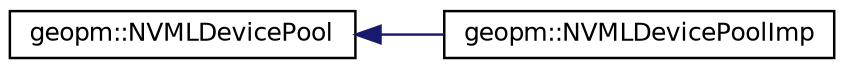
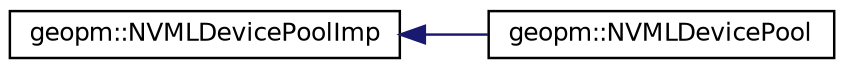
  digraph {
    rankdir=LR
    node [color=black fillcolor=white fontname=Helvetica fontsize=10 shape=record style=filled]
    n1 [height=0.2 label="geopm::NVMLDevicePool" width=0.4]
    n2 [height=0.2 label="geopm::NVMLDevicePoolImp" width=0.4]
-   n1 -> n2 [color=midnightblue dir=back fontname=Helvetica fontsize=10 labelfontname=Helvetica labelfontsize=10 style=solid]
+   n2 -> n1 [color=midnightblue dir=back fontname=Helvetica fontsize=10 labelfontname=Helvetica labelfontsize=10 style=solid]
  }
